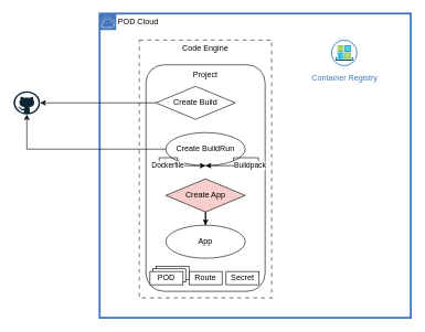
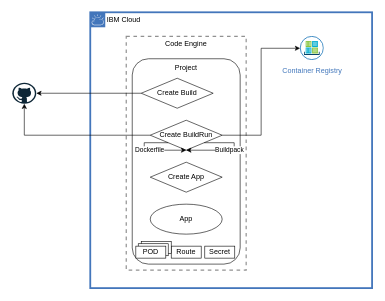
  <mxCell id="0" />
  <mxCell id="1" parent="0" />
- <mxCell id="2" value="POD Cloud" style="shape=mxgraph.ibm.box;prType=cloud;fontStyle=0;verticalAlign=top;align=left;spacingLeft=32;spacingTop=4;fillColor=none;rounded=0;whiteSpace=wrap;html=1;strokeColor=#4376BB;strokeWidth=3;dashed=0;container=1;spacing=-4;collapsible=0;expand=0;recursiveResize=0;" parent="1" vertex="1"><mxGeometry x="150" y="20" width="470" height="460" as="geometry" /></mxCell>
+ <mxCell id="2" value="IBM Cloud" style="shape=mxgraph.ibm.box;prType=cloud;fontStyle=0;verticalAlign=top;align=left;spacingLeft=32;spacingTop=4;fillColor=none;rounded=0;whiteSpace=wrap;html=1;strokeColor=#4376BB;strokeWidth=3;dashed=0;container=1;spacing=-4;collapsible=0;expand=0;recursiveResize=0;" parent="1" vertex="1"><mxGeometry x="150" y="20" width="470" height="460" as="geometry" /></mxCell>
  <mxCell id="3" value="Code Engine" style="fontStyle=0;verticalAlign=top;align=center;spacingTop=-2;fillColor=none;rounded=0;whiteSpace=wrap;html=1;strokeColor=#919191;strokeWidth=2;dashed=1;container=1;collapsible=0;expand=0;recursiveResize=0;" parent="2" vertex="1"><mxGeometry x="60" y="40" width="200" height="390" as="geometry" /></mxCell>
  <mxCell id="4" value="Project" style="rounded=1;whiteSpace=wrap;html=1;verticalAlign=top;" parent="3" vertex="1"><mxGeometry x="10" y="37.5" width="180" height="342.5" as="geometry" /></mxCell>
- <mxCell id="5" value="Create BuildRun" style="ellipse;whiteSpace=wrap;html=1;verticalAlign=middle;" parent="3" vertex="1"><mxGeometry x="40" y="140" width="120" height="50" as="geometry" /></mxCell>
- <mxCell id="6" style="edgeStyle=orthogonalEdgeStyle;rounded=0;orthogonalLoop=1;jettySize=auto;html=1;" parent="3" source="7" target="8" edge="1"><mxGeometry relative="1" as="geometry" /></mxCell>
- <mxCell id="7" value="Create App" style="rhombus;whiteSpace=wrap;html=1;verticalAlign=middle;fillColor=#f8cecc;" parent="3" vertex="1"><mxGeometry x="40" y="210" width="120" height="50" as="geometry" /></mxCell>
+ <mxCell id="5" value="Create BuildRun" style="rhombus;whiteSpace=wrap;html=1;verticalAlign=middle;" parent="3" vertex="1"><mxGeometry x="40" y="140" width="120" height="50" as="geometry" /></mxCell>
+ <mxCell id="7" value="Create App" style="rhombus;whiteSpace=wrap;html=1;verticalAlign=middle;" parent="3" vertex="1"><mxGeometry x="40" y="210" width="120" height="50" as="geometry" /></mxCell>
  <mxCell id="8" value="App" style="ellipse;whiteSpace=wrap;html=1;verticalAlign=middle;" parent="3" vertex="1"><mxGeometry x="40" y="280" width="120" height="50" as="geometry" /></mxCell>
  <mxCell id="9" value="Buildpack" style="edgeStyle=orthogonalEdgeStyle;rounded=0;orthogonalLoop=1;jettySize=auto;html=1;entryX=0.5;entryY=1;entryDx=0;entryDy=0;exitX=1;exitY=1;exitDx=0;exitDy=0;" parent="3" source="5" target="5" edge="1"><mxGeometry relative="1" as="geometry"><Array as="points"><mxPoint x="180" y="178" /><mxPoint x="180" y="190" /></Array></mxGeometry></mxCell>
  <mxCell id="10" value="Dockerfile" style="edgeStyle=orthogonalEdgeStyle;rounded=0;orthogonalLoop=1;jettySize=auto;html=1;entryX=0.5;entryY=1;entryDx=0;entryDy=0;exitX=0;exitY=1;exitDx=0;exitDy=0;" parent="3" source="5" target="5" edge="1"><mxGeometry relative="1" as="geometry"><mxPoint x="100" y="190" as="targetPoint" /><Array as="points"><mxPoint x="30" y="178" /><mxPoint x="30" y="190" /></Array></mxGeometry></mxCell>
  <mxCell id="11" value="Secret" style="rounded=0;whiteSpace=wrap;html=1;" parent="3" vertex="1"><mxGeometry x="131" y="350" width="50" height="20" as="geometry" /></mxCell>
  <mxCell id="12" value="Container Registry" style="aspect=fixed;perimeter=ellipsePerimeter;html=1;align=center;shadow=0;dashed=0;fontColor=#4277BB;labelBackgroundColor=#ffffff;fontSize=12;spacingTop=3;image;image=img/lib/ibm/miscellaneous/ibm_containers.svg;" parent="2" vertex="1"><mxGeometry x="350" y="40" width="40" height="40" as="geometry" /></mxCell>
+ <mxCell id="13" style="edgeStyle=orthogonalEdgeStyle;rounded=0;orthogonalLoop=1;jettySize=auto;html=1;entryX=0;entryY=0.5;entryDx=0;entryDy=0;" parent="2" source="5" target="12" edge="1"><mxGeometry relative="1" as="geometry" /></mxCell>
  <mxCell id="14" value="" style="dashed=0;outlineConnect=0;html=1;align=center;labelPosition=center;verticalLabelPosition=bottom;verticalAlign=top;shape=mxgraph.weblogos.github" parent="1" vertex="1"><mxGeometry x="20" y="137.5" width="40" height="35" as="geometry" /></mxCell>
  <mxCell id="15" style="edgeStyle=orthogonalEdgeStyle;rounded=0;orthogonalLoop=1;jettySize=auto;html=1;" parent="1" source="16" target="14" edge="1"><mxGeometry relative="1" as="geometry" /></mxCell>
  <mxCell id="16" value="Create Build" style="rhombus;whiteSpace=wrap;html=1;verticalAlign=middle;" parent="1" vertex="1"><mxGeometry x="235" y="130" width="120" height="50" as="geometry" /></mxCell>
  <mxCell id="17" style="edgeStyle=orthogonalEdgeStyle;rounded=0;orthogonalLoop=1;jettySize=auto;html=1;" parent="1" source="5" target="14" edge="1"><mxGeometry relative="1" as="geometry" /></mxCell>
  <mxCell id="18" value="Route" style="rounded=0;whiteSpace=wrap;html=1;" parent="1" vertex="1"><mxGeometry x="285" y="410" width="50" height="20" as="geometry" /></mxCell>
  <mxCell id="19" value="POD" style="rounded=0;whiteSpace=wrap;html=1;" parent="1" vertex="1"><mxGeometry x="235" y="402" width="50" height="20" as="geometry" /></mxCell>
  <mxCell id="20" value="POD" style="rounded=0;whiteSpace=wrap;html=1;" parent="1" vertex="1"><mxGeometry x="230" y="406" width="50" height="20" as="geometry" /></mxCell>
  <mxCell id="21" value="POD" style="rounded=0;whiteSpace=wrap;html=1;" parent="1" vertex="1"><mxGeometry x="226" y="410" width="50" height="20" as="geometry" /></mxCell>
